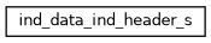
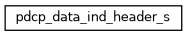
  digraph {
    rankdir=LR
-   n1 [color=black fillcolor=white fontname=Helvetica fontsize=10 height=0.2 label=ind_data_ind_header_s shape=record style=filled width=0.4]
+   n1 [color=black fillcolor=white fontname=Helvetica fontsize=10 height=0.2 label=pdcp_data_ind_header_s shape=record style=filled width=0.4]
  }
